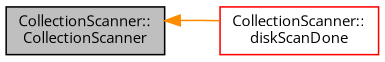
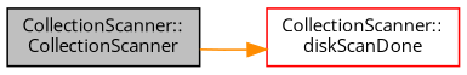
  digraph {
    rankdir=LR
    fontname="Open Sans"
    node [fontname="Open Sans" fontsize=10 shape=record style=filled]
    n1 [color=black fillcolor=grey75 fontcolor=black height=0.2 label="CollectionScanner::\lCollectionScanner" width=0.4]
    n2 [color=red fillcolor=white height=0.2 label="CollectionScanner::\ldiskScanDone" width=0.4]
-   n2 -> n1 [color=darkorange fontname="Open Sans" fontsize=10 labelfontname=Helvetica labelfontsize=10 style=solid]
+   n1 -> n2 [color=darkorange fontname="Open Sans" fontsize=10 labelfontname=Helvetica labelfontsize=10 style=solid]
  }
